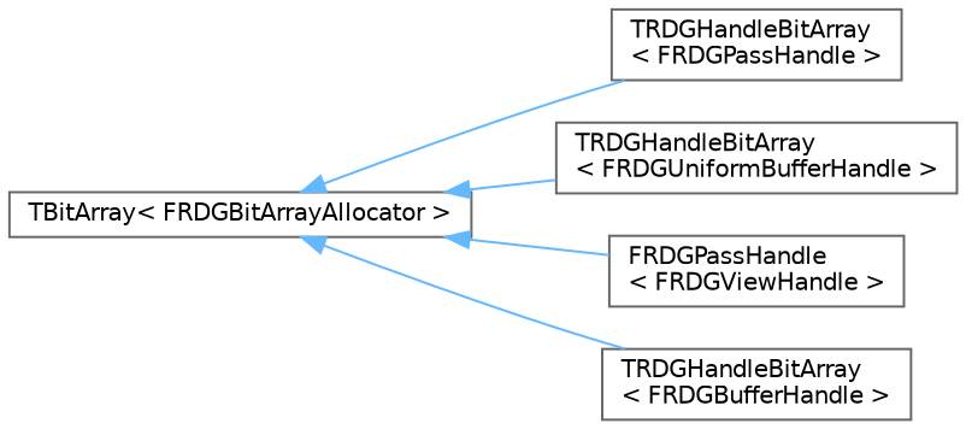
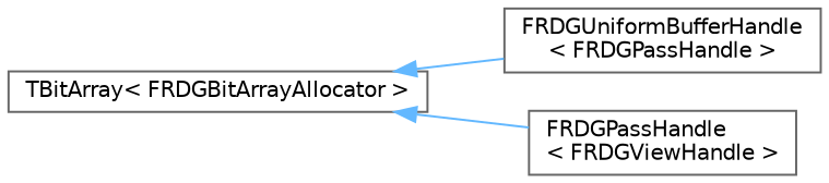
  digraph {
    rankdir=LR
    node [color=grey40 fillcolor=white fontname=Helvetica fontsize=10 shape=box style=filled]
    edge [color=steelblue1 dir=back fontname=Helvetica fontsize=10 labelfontname=Helvetica labelfontsize=10 style=solid]
    n1 [height=0.2 label="TBitArray\< FRDGBitArrayAllocator \>" width=0.4]
-   n2 [height=0.2 label="TRDGHandleBitArray\l\< FRDGPassHandle \>" width=0.4]
-   n3 [height=0.2 label="TRDGHandleBitArray\l\< FRDGUniformBufferHandle \>" width=0.4]
+   n2 [height=0.2 label="FRDGUniformBufferHandle\l\< FRDGPassHandle \>" width=0.4]
    n4 [height=0.2 label="FRDGPassHandle\l\< FRDGViewHandle \>" width=0.4]
-   n5 [height=0.2 label="TRDGHandleBitArray\l\< FRDGBufferHandle \>" width=0.4]
    n1 -> n2
-   n1 -> n3
    n1 -> n4
-   n1 -> n5
  }
